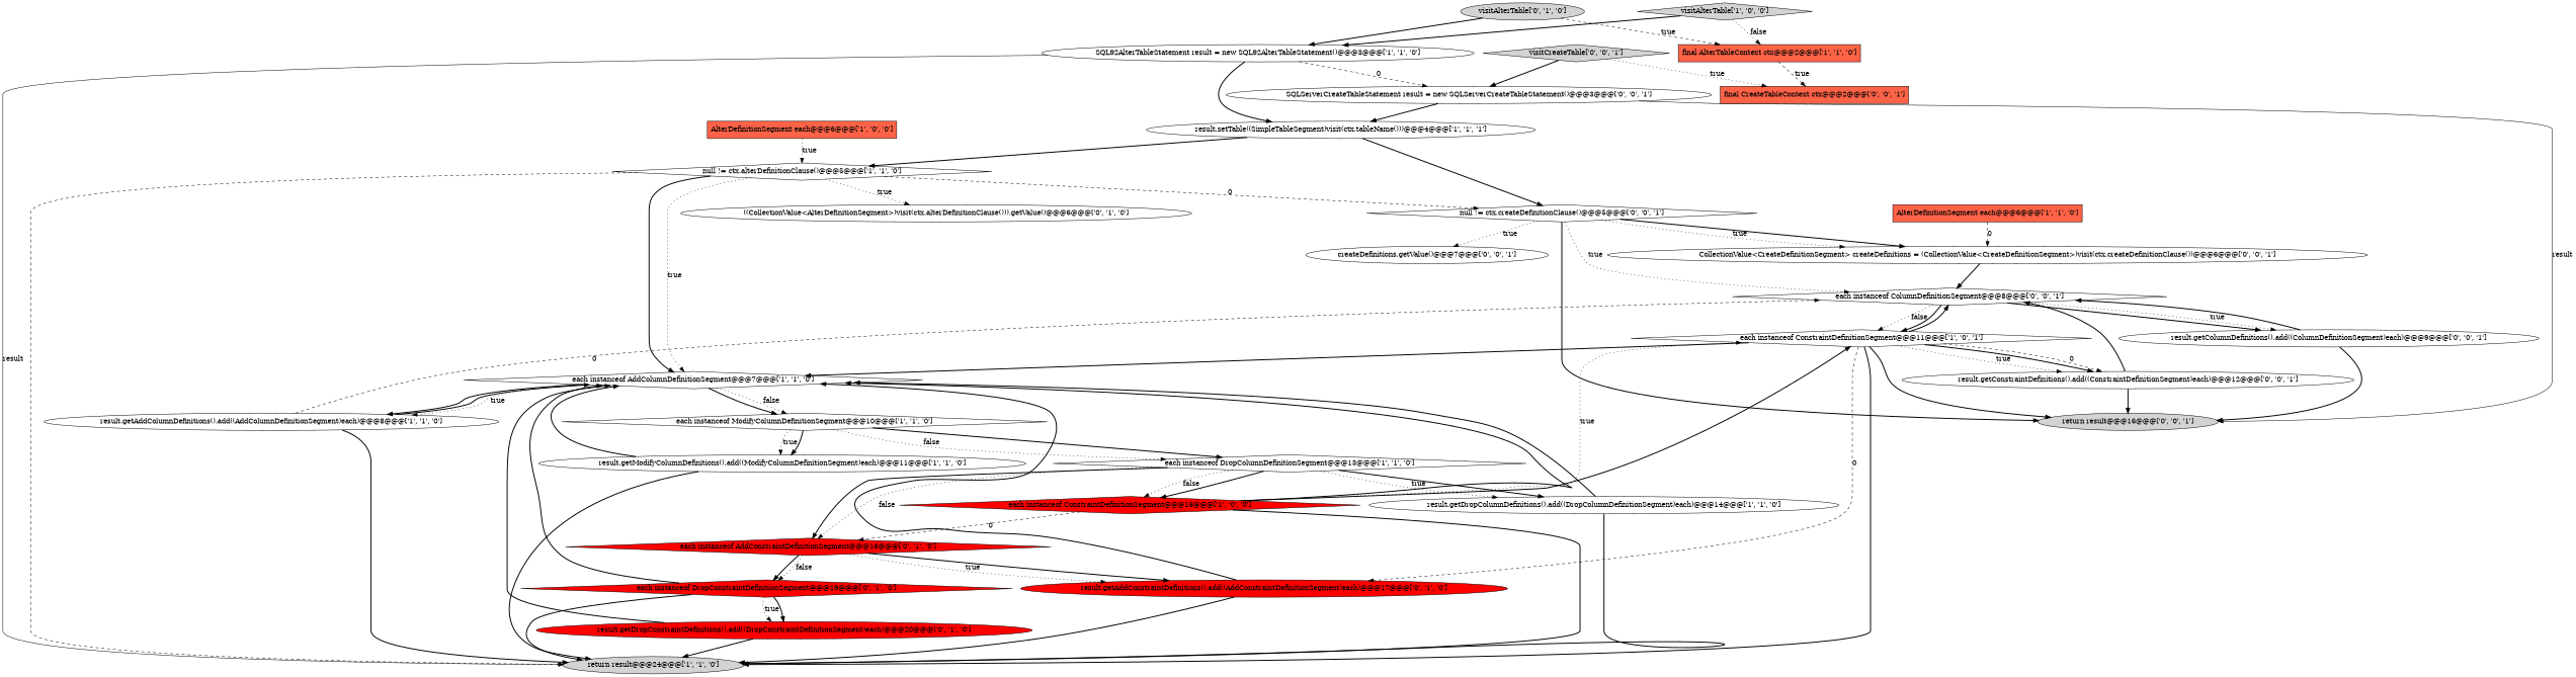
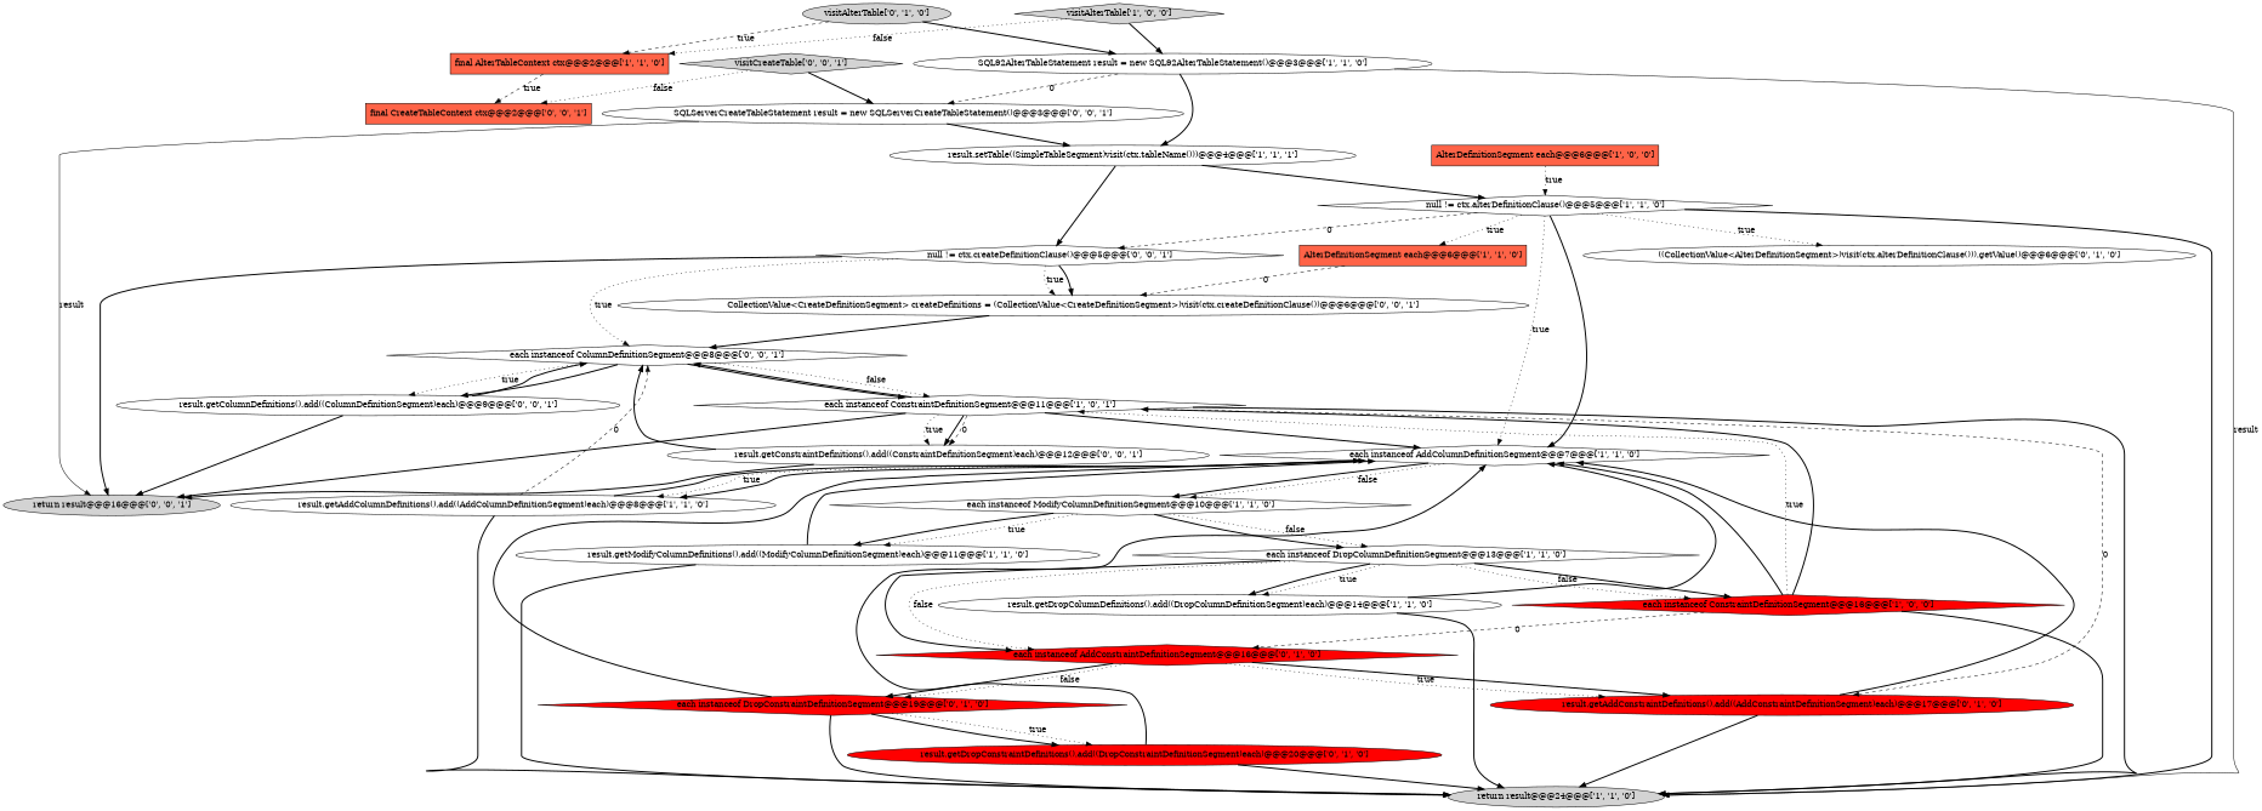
  digraph {
    node [fillcolor=white shape=ellipse style=filled]
    edge [style=bold]
    n1 [label="CollectionValue<CreateDefinitionSegment> createDefinitions = (CollectionValue<CreateDefinitionSegment>)visit(ctx.createDefinitionClause())@@@6@@@['0', '0', '1']"]
    n2 [label="each instanceof ColumnDefinitionSegment@@@8@@@['0', '0', '1']" shape=diamond]
    n3 [label="result.getColumnDefinitions().add((ColumnDefinitionSegment)each)@@@9@@@['0', '0', '1']"]
    n4 [label="each instanceof ConstraintDefinitionSegment@@@11@@@['1', '0', '1']" shape=diamond]
    n5 [fillcolor=lightgray label="return result@@@16@@@['0', '0', '1']"]
    n6 [label="each instanceof AddColumnDefinitionSegment@@@7@@@['1', '1', '0']" shape=diamond]
    n7 [fillcolor=lightgray label="return result@@@24@@@['1', '1', '0']"]
    n8 [fillcolor=red label="result.getAddConstraintDefinitions().add((AddConstraintDefinitionSegment)each)@@@17@@@['0', '1', '0']"]
    n9 [label="result.getConstraintDefinitions().add((ConstraintDefinitionSegment)each)@@@12@@@['0', '0', '1']"]
    n10 [label="each instanceof DropColumnDefinitionSegment@@@13@@@['1', '1', '0']" shape=diamond]
    n11 [fillcolor=red label="each instanceof AddConstraintDefinitionSegment@@@16@@@['0', '1', '0']" shape=diamond]
    n12 [label="result.getDropColumnDefinitions().add((DropColumnDefinitionSegment)each)@@@14@@@['1', '1', '0']"]
    n13 [fillcolor=red label="each instanceof ConstraintDefinitionSegment@@@16@@@['1', '0', '0']" shape=diamond]
    n14 [fillcolor=red label="each instanceof DropConstraintDefinitionSegment@@@19@@@['0', '1', '0']" shape=diamond]
    n15 [label="null != ctx.alterDefinitionClause()@@@5@@@['1', '1', '0']" shape=diamond]
    n16 [label="((CollectionValue<AlterDefinitionSegment>)visit(ctx.alterDefinitionClause())).getValue()@@@6@@@['0', '1', '0']"]
    n17 [label="null != ctx.createDefinitionClause()@@@5@@@['0', '0', '1']" shape=diamond]
    n18 [fillcolor=tomato label="AlterDefinitionSegment each@@@6@@@['1', '1', '0']" shape=box]
    n19 [label="result.getAddColumnDefinitions().add((AddColumnDefinitionSegment)each)@@@8@@@['1', '1', '0']"]
    n20 [label="each instanceof ModifyColumnDefinitionSegment@@@10@@@['1', '1', '0']" shape=diamond]
-   n21 [label="createDefinitions.getValue()@@@7@@@['0', '0', '1']"]
    n22 [fillcolor=tomato label="AlterDefinitionSegment each@@@6@@@['1', '0', '0']" shape=box]
    n23 [label="SQL92AlterTableStatement result = new SQL92AlterTableStatement()@@@3@@@['1', '1', '0']"]
    n24 [label="SQLServerCreateTableStatement result = new SQLServerCreateTableStatement()@@@3@@@['0', '0', '1']"]
    n25 [label="result.setTable((SimpleTableSegment)visit(ctx.tableName()))@@@4@@@['1', '1', '1']"]
    n26 [fillcolor=lightgray label="visitAlterTable['0', '1', '0']"]
    n27 [fillcolor=tomato label="final AlterTableContext ctx@@@2@@@['1', '1', '0']" shape=box]
    n28 [fillcolor=tomato label="final CreateTableContext ctx@@@2@@@['0', '0', '1']" shape=box]
    n29 [label="result.getModifyColumnDefinitions().add((ModifyColumnDefinitionSegment)each)@@@11@@@['1', '1', '0']"]
    n30 [fillcolor=red label="result.getDropConstraintDefinitions().add((DropConstraintDefinitionSegment)each)@@@20@@@['0', '1', '0']"]
    n31 [fillcolor=lightgray label="visitCreateTable['0', '0', '1']" shape=diamond]
    n32 [fillcolor=lightgray label="visitAlterTable['1', '0', '0']" shape=diamond]
    n1 -> n2
    n2 -> n3
    n2 -> n3 [label=true style=dotted]
    n2 -> n4 [label=false style=dotted]
    n2 -> n4
    n3 -> n2
    n3 -> n5
    n4 -> n2
    n4 -> n5
    n4 -> n6
    n4 -> n7
    n4 -> n8 [label=0 style=dashed]
    n4 -> n9 [label=true style=dotted]
    n4 -> n9
    n4 -> n9 [label=0 style=dashed]
    n6 -> n19 [label=true style=dotted]
    n6 -> n19
    n6 -> n20
    n6 -> n20 [label=false style=dotted]
    n8 -> n6
    n8 -> n7
    n9 -> n2
    n9 -> n5
    n10 -> n11
    n10 -> n11 [label=false style=dotted]
    n10 -> n12
    n10 -> n12 [label=true style=dotted]
    n10 -> n13
    n10 -> n13 [label=false style=dotted]
    n11 -> n8
    n11 -> n8 [label=true style=dotted]
    n11 -> n14
    n11 -> n14 [label=false style=dotted]
    n12 -> n6
    n12 -> n7
    n13 -> n4 [label=true style=dotted]
    n13 -> n4
    n13 -> n6
    n13 -> n7
    n13 -> n11 [label=0 style=dashed]
    n14 -> n6
    n14 -> n7
    n14 -> n30 [label=true style=dotted]
    n14 -> n30
    n15 -> n6
    n15 -> n6 [label=true style=dotted]
-   n15 -> n7 [style=dashed]
+   n15 -> n7
    n15 -> n16 [label=true style=dotted]
    n15 -> n17 [label=0 style=dashed]
+   n15 -> n18 [label=true style=dotted]
    n17 -> n1
    n17 -> n1 [label=true style=dotted]
    n17 -> n2 [label=true style=dotted]
    n17 -> n5
-   n17 -> n21 [label=true style=dotted]
    n18 -> n1 [label=0 style=dashed]
    n19 -> n2 [label=0 style=dashed]
    n19 -> n6
    n19 -> n7
    n20 -> n10 [label=false style=dotted]
    n20 -> n10
    n20 -> n29 [label=true style=dotted]
    n20 -> n29
    n22 -> n15 [label=true style=dotted]
    n23 -> n7 [label=result style=solid]
    n23 -> n24 [label=0 style=dashed]
    n23 -> n25
    n24 -> n5 [label=result style=solid]
    n24 -> n25
    n25 -> n15
    n25 -> n17
    n26 -> n23
    n26 -> n27 [label=true style=dashed]
    n27 -> n28 [label=true style=dashed]
    n29 -> n6
    n29 -> n7
    n30 -> n6
    n30 -> n7
    n31 -> n24
-   n31 -> n28 [label=true style=dotted]
+   n31 -> n28 [label=false style=dotted]
    n32 -> n23
    n32 -> n27 [label=false style=dotted]
  }
